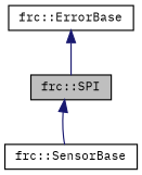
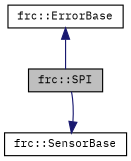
  digraph {
    fontname="IBM Plex Mono"
    node [color=black fillcolor=white fontname="IBM Plex Mono" fontsize=10 shape=record style=filled]
    edge [color=midnightblue dir=back fontname="IBM Plex Mono" fontsize=10 labelfontname=Helvetica labelfontsize=10 style=solid]
    n1 [fillcolor=grey75 fontcolor=black height=0.2 label="frc::SPI" width=0.4]
    n2 [height=0.2 label="frc::SensorBase" width=0.4]
    n3 [height=0.2 label="frc::ErrorBase" width=0.4]
-   n1 -> n2
+   n2 -> n1
    n3 -> n1
  }
